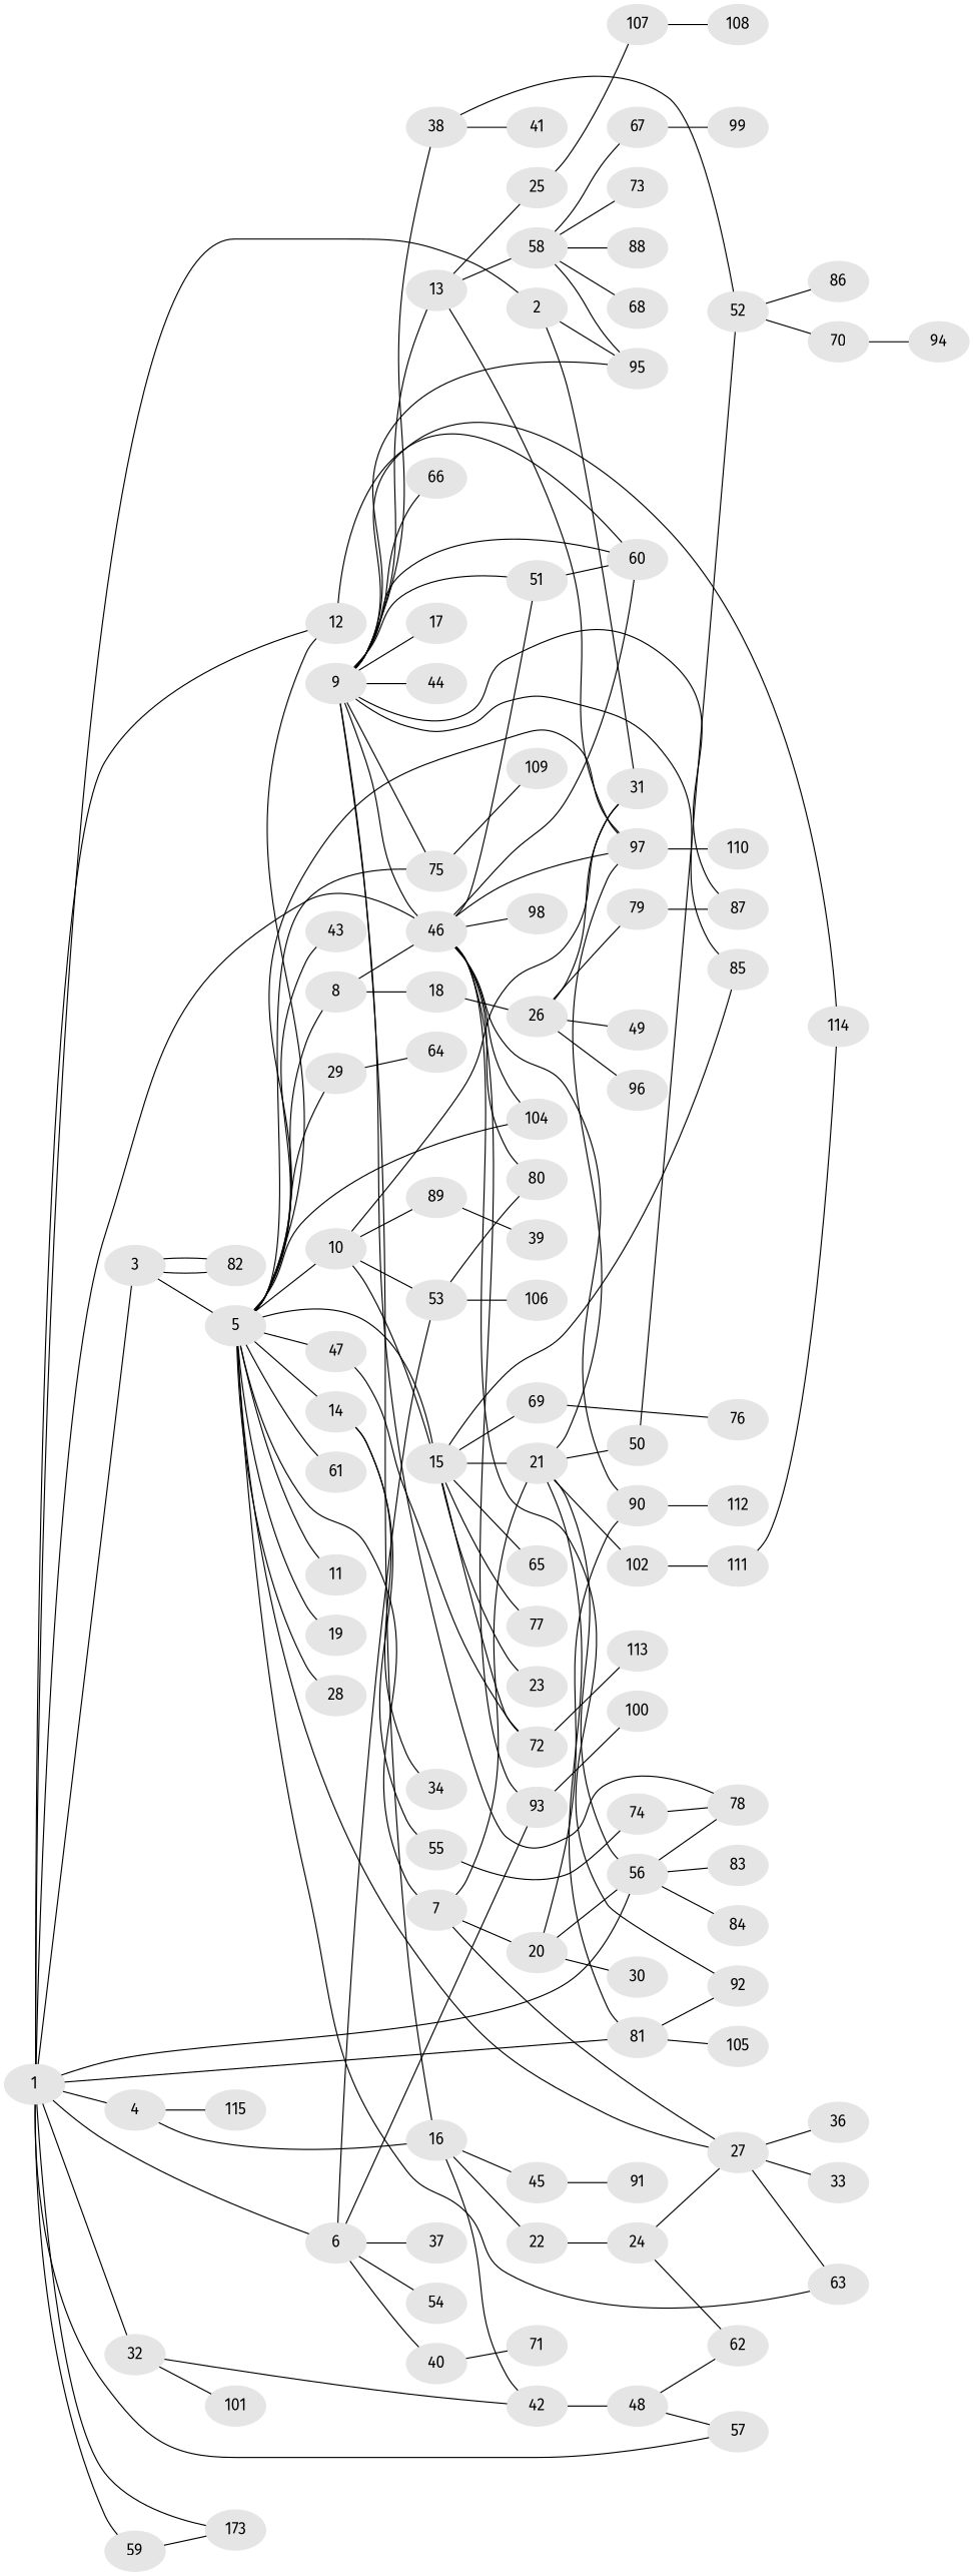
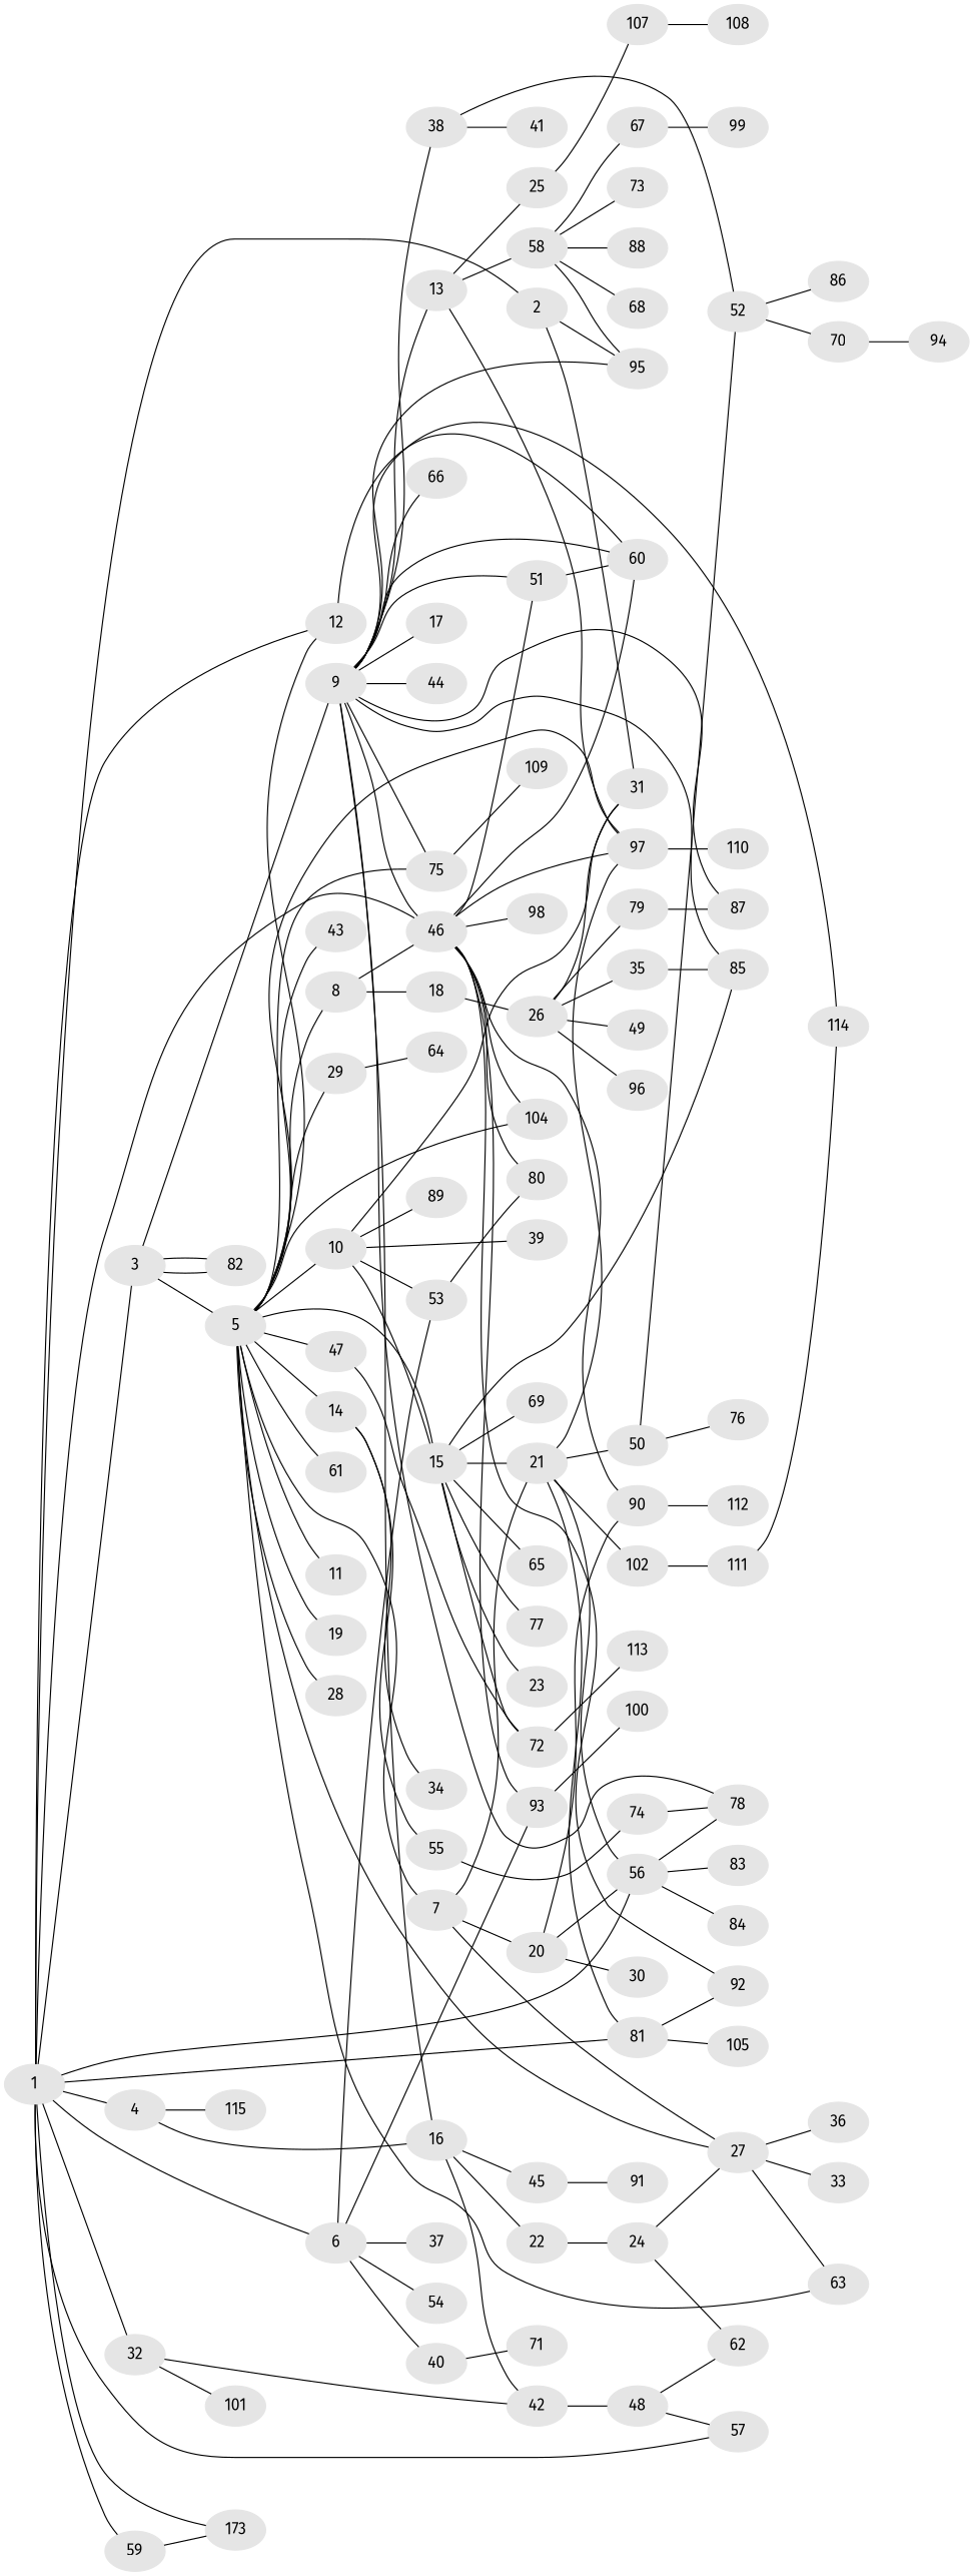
  graph {
    fontname="Fira Sans"
    rankdir=LR
    node [color=gray90 fontname="Fira Sans" style=filled]
    edge [fontname="Fira Sans"]
    1
    2
    3
    4
    6
    12
    32
    46
    56
    57
    59
    81
    n13 [label=173]
    31
    95
    5
    9
    82
    16
    115
    37
    40
    53
    54
    93
    60
    42
    101
    97
    104
    51
    90
    80
    92
    98
    78
    83
    84
    105
    7
    8
    10
    11
    14
    15
    19
    27
    28
    29
    43
    47
    61
    63
    75
    13
    17
    38
    44
    66
    85
    87
    114
    22
    45
    20
    21
    18
    39
    89
    34
    55
    23
    65
    69
    72
    77
    33
    36
    64
    109
    110
    71
-   106
    100
    30
    50
    102
    26
    25
    58
    41
    52
    107
    67
    68
    73
    88
    74
    76
    113
    24
    48
    91
+   35
    49
    79
    96
    112
    111
    62
    108
    70
    86
    94
    99
    1 -- 2
    1 -- 3
    1 -- 4
    1 -- 6
    1 -- 12
    1 -- 32
    1 -- 46
    1 -- 56
    1 -- 57
    1 -- 59
    1 -- 81
    1 -- n13
    2 -- 31
    2 -- 95
    3 -- 5
+   3 -- 9
    3 -- 82
    3 -- 82
    4 -- 16
    4 -- 115
    6 -- 37
    6 -- 40
    6 -- 53
    6 -- 54
    6 -- 93
    12 -- 60
    32 -- 42
    32 -- 101
    46 -- 93
    46 -- 60
    46 -- 97
    46 -- 104
    46 -- 51
    46 -- 90
    46 -- 80
    46 -- 92
    46 -- 98
    56 -- 78
    56 -- 83
    56 -- 84
    59 -- n13
    81 -- 92
    81 -- 105
    5 -- 12
    5 -- 97
    5 -- 104
    5 -- 7
    5 -- 8
    5 -- 10
    5 -- 11
    5 -- 14
    5 -- 15
    5 -- 19
    5 -- 27
    5 -- 28
    5 -- 29
    5 -- 43
    5 -- 47
    5 -- 61
    5 -- 63
    5 -- 75
    9 -- 46
    9 -- 95
    9 -- 16
    9 -- 60
    9 -- 51
    9 -- 78
    9 -- 75
    9 -- 13
    9 -- 17
    9 -- 38
    9 -- 44
    9 -- 66
    9 -- 85
    9 -- 87
    9 -- 114
    16 -- 42
    16 -- 22
    16 -- 45
    40 -- 71
    53 -- 80
-   53 -- 106
    93 -- 100
    42 -- 48
    97 -- 110
    51 -- 60
    90 -- 112
    7 -- 27
    7 -- 20
    7 -- 21
    8 -- 46
    8 -- 18
    10 -- 31
    10 -- 53
    10 -- 15
-   89 -- 39
+   10 -- 39
    10 -- 89
    14 -- 34
    14 -- 55
    15 -- 85
    15 -- 21
    15 -- 23
    15 -- 65
    15 -- 69
    15 -- 72
    15 -- 77
    27 -- 63
    27 -- 33
    27 -- 36
    29 -- 64
    47 -- 72
    75 -- 109
    13 -- 97
    13 -- 25
    13 -- 58
    38 -- 41
    38 -- 52
    22 -- 24
    45 -- 91
    20 -- 56
    20 -- 90
    20 -- 30
    21 -- 56
    21 -- 81
    21 -- 97
    21 -- 50
    21 -- 102
    18 -- 26
    55 -- 74
-   69 -- 76
+   50 -- 76
    72 -- 113
    50 -- 52
    102 -- 111
    26 -- 31
+   26 -- 35
    26 -- 49
    26 -- 79
    26 -- 96
    25 -- 107
    58 -- 95
    58 -- 67
    58 -- 68
    58 -- 73
    58 -- 88
    52 -- 70
    52 -- 86
    107 -- 108
    67 -- 99
    74 -- 78
    24 -- 27
    24 -- 62
    48 -- 57
    48 -- 62
+   35 -- 85
    79 -- 87
    111 -- 114
    70 -- 94
  }
